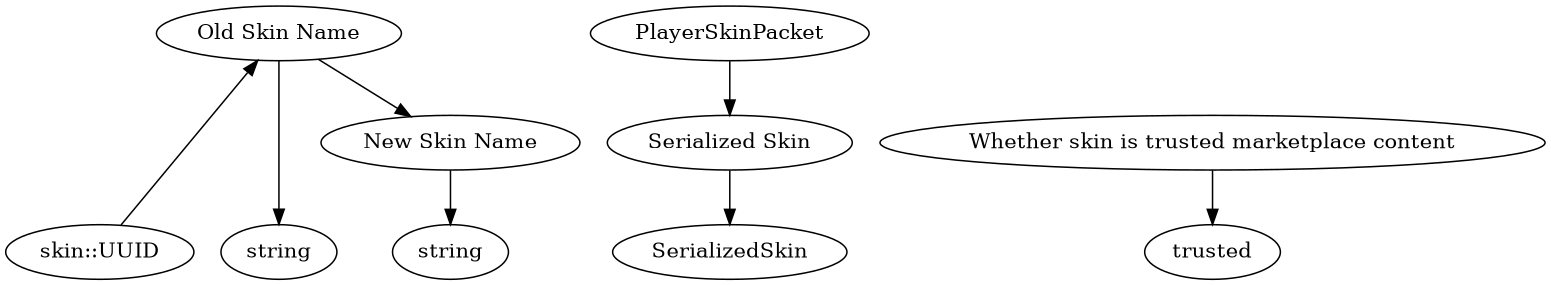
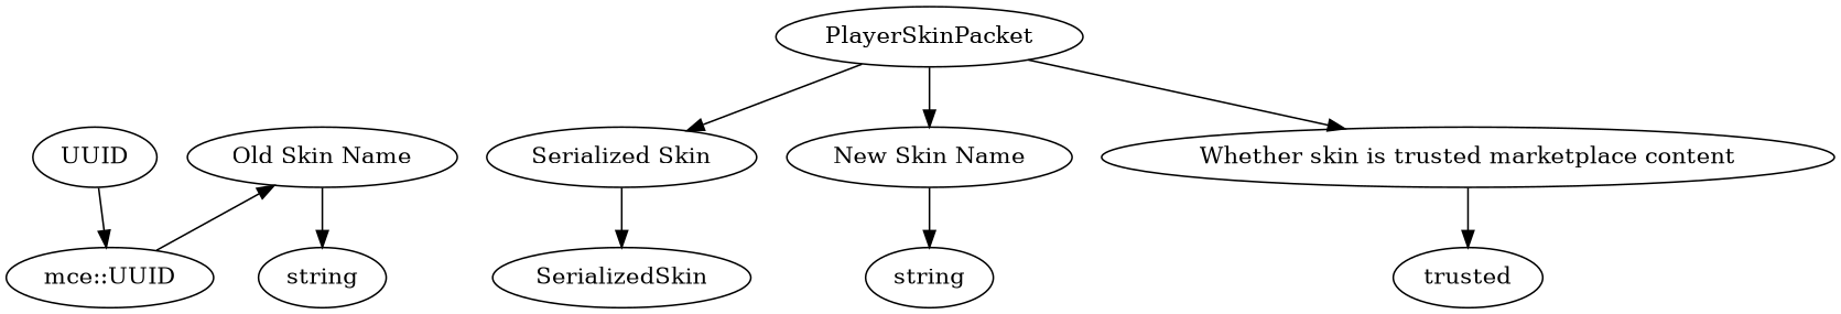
  digraph {
    rankdir=TB
-   n1 [label="skin::UUID"]
+   n1 [label="mce::UUID"]
    n2 [label=SerializedSkin]
    n3 [label=string]
    n4 [label=string]
    n5 [label=trusted]
    n6 [label="Old Skin Name"]
    n7 [label=PlayerSkinPacket]
    n8 [label="Serialized Skin"]
    n9 [label="New Skin Name"]
    n10 [label="Whether skin is trusted marketplace content"]
+   n11 [label=UUID]
    subgraph sub_1 {
      rank=max
      n1
      n2
      n3
      n4
      n5
    }
    n1 -> n6
    n6 -> n4
    n7 -> n8
-   n6 -> n9
+   n7 -> n9
+   n7 -> n10
    n8 -> n2
    n9 -> n3
    n10 -> n5
+   n11 -> n1
  }
